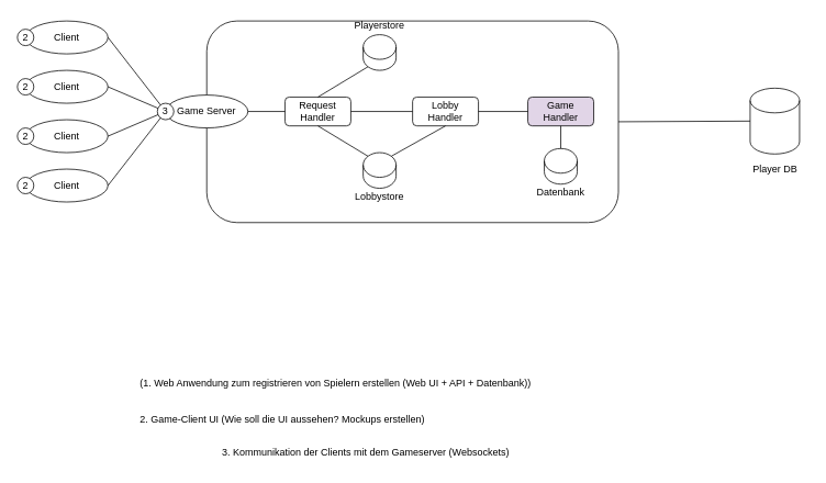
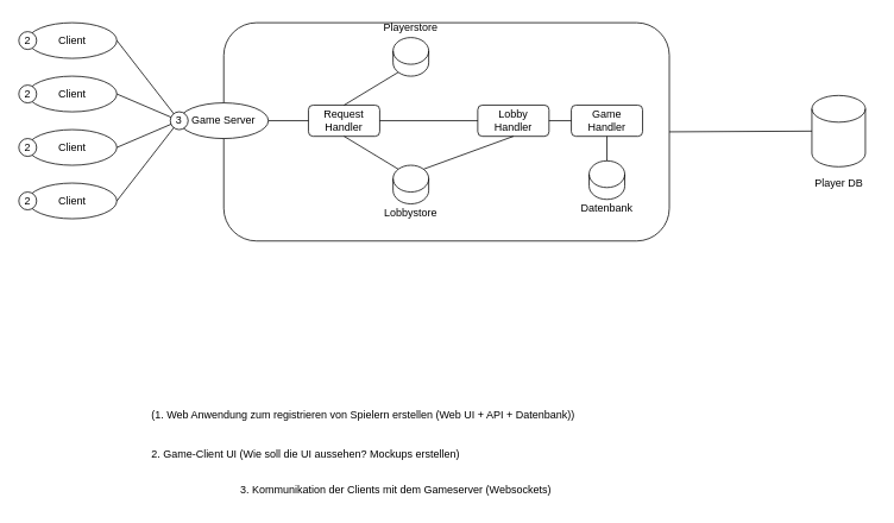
  <mxCell id="0" />
  <mxCell id="1" parent="0" />
  <mxCell id="2" value="" style="rounded=1;whiteSpace=wrap;html=1;" parent="1" vertex="1"><mxGeometry x="250" y="25" width="500" height="245" as="geometry" /></mxCell>
  <mxCell id="3" value="" style="group" parent="1" vertex="1" connectable="0"><mxGeometry x="910" y="80" width="60" height="110" as="geometry" /></mxCell>
  <mxCell id="4" value="User DB" style="text;html=1;strokeColor=none;fillColor=none;align=center;verticalAlign=middle;whiteSpace=wrap;rounded=0;" parent="3" vertex="1"><mxGeometry y="80" width="60" height="30" as="geometry" /></mxCell>
  <mxCell id="5" value="" style="shape=cylinder3;whiteSpace=wrap;html=1;boundedLbl=1;backgroundOutline=1;size=15;" parent="3" vertex="1"><mxGeometry y="26.67" width="60" height="80" as="geometry" /></mxCell>
  <mxCell id="6" value="Game Server" style="ellipse;whiteSpace=wrap;html=1;" parent="1" vertex="1"><mxGeometry x="200" y="115" width="100" height="40" as="geometry" /></mxCell>
  <mxCell id="7" value="Client" style="ellipse;whiteSpace=wrap;html=1;" parent="1" vertex="1"><mxGeometry x="30" y="25" width="100" height="40" as="geometry" /></mxCell>
  <mxCell id="8" value="Client" style="ellipse;whiteSpace=wrap;html=1;" parent="1" vertex="1"><mxGeometry x="30" y="85" width="100" height="40" as="geometry" /></mxCell>
  <mxCell id="9" value="Client" style="ellipse;whiteSpace=wrap;html=1;" parent="1" vertex="1"><mxGeometry x="30" y="145" width="100" height="40" as="geometry" /></mxCell>
  <mxCell id="10" value="Client" style="ellipse;whiteSpace=wrap;html=1;" parent="1" vertex="1"><mxGeometry x="30" y="205" width="100" height="40" as="geometry" /></mxCell>
  <mxCell id="11" value="" style="endArrow=none;html=1;rounded=0;entryX=0;entryY=0.5;entryDx=0;entryDy=0;exitX=1;exitY=0.5;exitDx=0;exitDy=0;" parent="1" source="7" target="6" edge="1"><mxGeometry width="50" height="50" relative="1" as="geometry"><mxPoint x="209" y="30" as="sourcePoint" /><mxPoint x="299" y="115" as="targetPoint" /></mxGeometry></mxCell>
  <mxCell id="12" value="" style="endArrow=none;html=1;rounded=0;exitX=1;exitY=0.5;exitDx=0;exitDy=0;entryX=0;entryY=0.5;entryDx=0;entryDy=0;" parent="1" source="8" target="6" edge="1"><mxGeometry width="50" height="50" relative="1" as="geometry"><mxPoint x="140" y="85" as="sourcePoint" /><mxPoint x="210" y="145" as="targetPoint" /></mxGeometry></mxCell>
  <mxCell id="13" value="" style="endArrow=none;html=1;rounded=0;entryX=0;entryY=0.5;entryDx=0;entryDy=0;exitX=1;exitY=0.5;exitDx=0;exitDy=0;" parent="1" source="9" target="6" edge="1"><mxGeometry width="50" height="50" relative="1" as="geometry"><mxPoint x="150" y="95" as="sourcePoint" /><mxPoint x="220" y="155" as="targetPoint" /></mxGeometry></mxCell>
  <mxCell id="14" value="" style="endArrow=none;html=1;rounded=0;entryX=0;entryY=0.5;entryDx=0;entryDy=0;exitX=1;exitY=0.5;exitDx=0;exitDy=0;" parent="1" source="23" target="6" edge="1"><mxGeometry width="50" height="50" relative="1" as="geometry"><mxPoint x="160" y="105" as="sourcePoint" /><mxPoint x="230" y="165" as="targetPoint" /></mxGeometry></mxCell>
  <mxCell id="15" value="(1. Web Anwendung zum registrieren von Spielern erstellen (Web UI + API + Datenbank))" style="text;html=1;align=left;verticalAlign=middle;resizable=0;points=[];autosize=1;strokeColor=none;fillColor=none;" parent="1" vertex="1"><mxGeometry x="167" y="450" width="500" height="30" as="geometry" /></mxCell>
  <mxCell id="16" value="2. Game-Client UI (Wie soll die UI aussehen? Mockups erstellen)" style="text;html=1;align=left;verticalAlign=middle;resizable=0;points=[];autosize=1;strokeColor=none;fillColor=none;" parent="1" vertex="1"><mxGeometry x="167" y="495" width="370" height="30" as="geometry" /></mxCell>
  <mxCell id="17" value="3. Kommunikation der Clients mit dem Gameserver (Websockets)" style="text;html=1;align=left;verticalAlign=middle;resizable=0;points=[];autosize=1;strokeColor=none;fillColor=none;" parent="1" vertex="1"><mxGeometry x="267" y="535" width="370" height="30" as="geometry" /></mxCell>
  <mxCell id="18" value="2" style="ellipse;whiteSpace=wrap;html=1;" parent="1" vertex="1"><mxGeometry x="20" y="35" width="20" height="20" as="geometry" /></mxCell>
  <mxCell id="19" value="2" style="ellipse;whiteSpace=wrap;html=1;" parent="1" vertex="1"><mxGeometry x="20" y="95" width="20" height="20" as="geometry" /></mxCell>
  <mxCell id="20" value="2" style="ellipse;whiteSpace=wrap;html=1;" parent="1" vertex="1"><mxGeometry x="20" y="155" width="20" height="20" as="geometry" /></mxCell>
  <mxCell id="21" value="2" style="ellipse;whiteSpace=wrap;html=1;" parent="1" vertex="1"><mxGeometry x="20" y="215" width="20" height="20" as="geometry" /></mxCell>
  <mxCell id="22" value="" style="endArrow=none;html=1;rounded=0;exitX=1;exitY=0.5;exitDx=0;exitDy=0;" parent="1" source="10" edge="1"><mxGeometry width="50" height="50" relative="1" as="geometry"><mxPoint x="130" y="225" as="sourcePoint" /><mxPoint x="200" y="135" as="targetPoint" /></mxGeometry></mxCell>
  <mxCell id="23" value="3" style="ellipse;whiteSpace=wrap;html=1;" parent="1" vertex="1"><mxGeometry x="190" y="125" width="20" height="20" as="geometry" /></mxCell>
  <mxCell id="24" value="Request Handler" style="rounded=1;whiteSpace=wrap;html=1;" parent="1" vertex="1"><mxGeometry x="345" y="117.5" width="80" height="35" as="geometry" /></mxCell>
- <mxCell id="25" value="Lobby Handler" style="rounded=1;whiteSpace=wrap;html=1;" parent="1" vertex="1"><mxGeometry x="500" y="117.5" width="80" height="35" as="geometry" /></mxCell>
+ <mxCell id="25" value="Lobby Handler" style="rounded=1;whiteSpace=wrap;html=1;" parent="1" vertex="1"><mxGeometry x="535" y="117.5" width="80" height="35" as="geometry" /></mxCell>
  <mxCell id="26" value="" style="endArrow=none;html=1;rounded=0;entryX=1;entryY=0.5;entryDx=0;entryDy=0;exitX=0;exitY=0.5;exitDx=0;exitDy=0;" parent="1" source="24" target="6" edge="1"><mxGeometry width="50" height="50" relative="1" as="geometry"><mxPoint x="450" y="140" as="sourcePoint" /><mxPoint x="500" y="90" as="targetPoint" /></mxGeometry></mxCell>
  <mxCell id="27" value="" style="endArrow=none;html=1;rounded=0;entryX=0;entryY=0.5;entryDx=0;entryDy=0;exitX=1;exitY=0.5;exitDx=0;exitDy=0;" parent="1" source="24" target="25" edge="1"><mxGeometry width="50" height="50" relative="1" as="geometry"><mxPoint x="370" y="145" as="sourcePoint" /><mxPoint x="310" y="145" as="targetPoint" /></mxGeometry></mxCell>
  <mxCell id="28" value="" style="group" parent="1" vertex="1" connectable="0"><mxGeometry x="430" y="185" width="60" height="65" as="geometry" /></mxCell>
  <mxCell id="29" value="" style="shape=cylinder3;whiteSpace=wrap;html=1;boundedLbl=1;backgroundOutline=1;size=15;" parent="28" vertex="1"><mxGeometry x="10" width="40" height="43.333" as="geometry" /></mxCell>
  <mxCell id="30" value="Lobbystore" style="text;html=1;strokeColor=none;fillColor=none;align=center;verticalAlign=middle;whiteSpace=wrap;rounded=0;" parent="28" vertex="1"><mxGeometry y="43.333" width="60" height="21.667" as="geometry" /></mxCell>
  <mxCell id="31" value="" style="endArrow=none;html=1;rounded=0;entryX=0.5;entryY=1;entryDx=0;entryDy=0;exitX=0.145;exitY=0;exitDx=0;exitDy=4.35;exitPerimeter=0;" parent="1" source="29" target="24" edge="1"><mxGeometry width="50" height="50" relative="1" as="geometry"><mxPoint x="490" y="140" as="sourcePoint" /><mxPoint x="540" y="90" as="targetPoint" /></mxGeometry></mxCell>
  <mxCell id="32" value="" style="endArrow=none;html=1;rounded=0;entryX=0.5;entryY=0;entryDx=0;entryDy=0;exitX=0.145;exitY=1;exitDx=0;exitDy=-4.35;exitPerimeter=0;" parent="1" source="35" target="24" edge="1"><mxGeometry width="50" height="50" relative="1" as="geometry"><mxPoint x="456" y="199" as="sourcePoint" /><mxPoint x="410" y="163" as="targetPoint" /></mxGeometry></mxCell>
  <mxCell id="33" value="" style="group" parent="1" vertex="1" connectable="0"><mxGeometry x="430" y="20.003" width="60" height="86.667" as="geometry" /></mxCell>
  <mxCell id="34" value="" style="group" parent="33" vertex="1" connectable="0"><mxGeometry y="21.667" width="60" height="65" as="geometry" /></mxCell>
  <mxCell id="35" value="" style="shape=cylinder3;whiteSpace=wrap;html=1;boundedLbl=1;backgroundOutline=1;size=15;" parent="34" vertex="1"><mxGeometry x="10" width="40" height="43.333" as="geometry" /></mxCell>
  <mxCell id="36" value="Playerstore" style="text;html=1;strokeColor=none;fillColor=none;align=center;verticalAlign=middle;whiteSpace=wrap;rounded=0;" parent="33" vertex="1"><mxGeometry width="60" height="21.667" as="geometry" /></mxCell>
  <mxCell id="37" value="" style="endArrow=none;html=1;rounded=0;exitX=0.855;exitY=0;exitDx=0;exitDy=4.35;exitPerimeter=0;entryX=0.5;entryY=1;entryDx=0;entryDy=0;" parent="1" source="29" target="25" edge="1"><mxGeometry width="50" height="50" relative="1" as="geometry"><mxPoint x="490" y="160" as="sourcePoint" /><mxPoint x="540" y="110" as="targetPoint" /></mxGeometry></mxCell>
- <mxCell id="38" value="Game Handler" style="rounded=1;whiteSpace=wrap;html=1;fillColor=#e1d5e7;" parent="1" vertex="1"><mxGeometry x="640" y="117.5" width="80" height="35" as="geometry" /></mxCell>
+ <mxCell id="38" value="Game Handler" style="rounded=1;whiteSpace=wrap;html=1;" parent="1" vertex="1"><mxGeometry x="640" y="117.5" width="80" height="35" as="geometry" /></mxCell>
  <mxCell id="39" value="" style="endArrow=none;html=1;rounded=0;exitX=0;exitY=0.5;exitDx=0;exitDy=0;entryX=1;entryY=0.5;entryDx=0;entryDy=0;" parent="1" source="38" target="25" edge="1"><mxGeometry width="50" height="50" relative="1" as="geometry"><mxPoint x="484" y="199" as="sourcePoint" /><mxPoint x="560" y="163" as="targetPoint" /></mxGeometry></mxCell>
  <mxCell id="40" value="" style="group" parent="1" vertex="1" connectable="0"><mxGeometry x="650" y="180" width="60" height="65" as="geometry" /></mxCell>
  <mxCell id="41" value="" style="shape=cylinder3;whiteSpace=wrap;html=1;boundedLbl=1;backgroundOutline=1;size=15;" parent="40" vertex="1"><mxGeometry x="10" width="40" height="43.333" as="geometry" /></mxCell>
  <mxCell id="42" value="Datenbank" style="text;html=1;strokeColor=none;fillColor=none;align=center;verticalAlign=middle;whiteSpace=wrap;rounded=0;" parent="40" vertex="1"><mxGeometry y="43.333" width="60" height="21.667" as="geometry" /></mxCell>
  <mxCell id="43" value="" style="endArrow=none;html=1;rounded=0;exitX=0.5;exitY=0;exitDx=0;exitDy=0;exitPerimeter=0;entryX=0.5;entryY=1;entryDx=0;entryDy=0;" parent="1" source="41" target="38" edge="1"><mxGeometry width="50" height="50" relative="1" as="geometry"><mxPoint x="484" y="199" as="sourcePoint" /><mxPoint x="560" y="163" as="targetPoint" /></mxGeometry></mxCell>
  <mxCell id="44" value="" style="endArrow=none;html=1;rounded=0;exitX=0;exitY=0.5;exitDx=0;exitDy=0;exitPerimeter=0;entryX=1;entryY=0.5;entryDx=0;entryDy=0;" edge="1" parent="1" source="5" target="2"><mxGeometry width="50" height="50" relative="1" as="geometry"><mxPoint x="620" y="200" as="sourcePoint" /><mxPoint x="670" y="150" as="targetPoint" /></mxGeometry></mxCell>
  <mxCell id="45" value="Player DB" style="text;html=1;align=center;verticalAlign=middle;resizable=0;points=[];autosize=1;strokeColor=none;fillColor=none;" vertex="1" parent="1"><mxGeometry x="900" y="190" width="80" height="30" as="geometry" /></mxCell>
